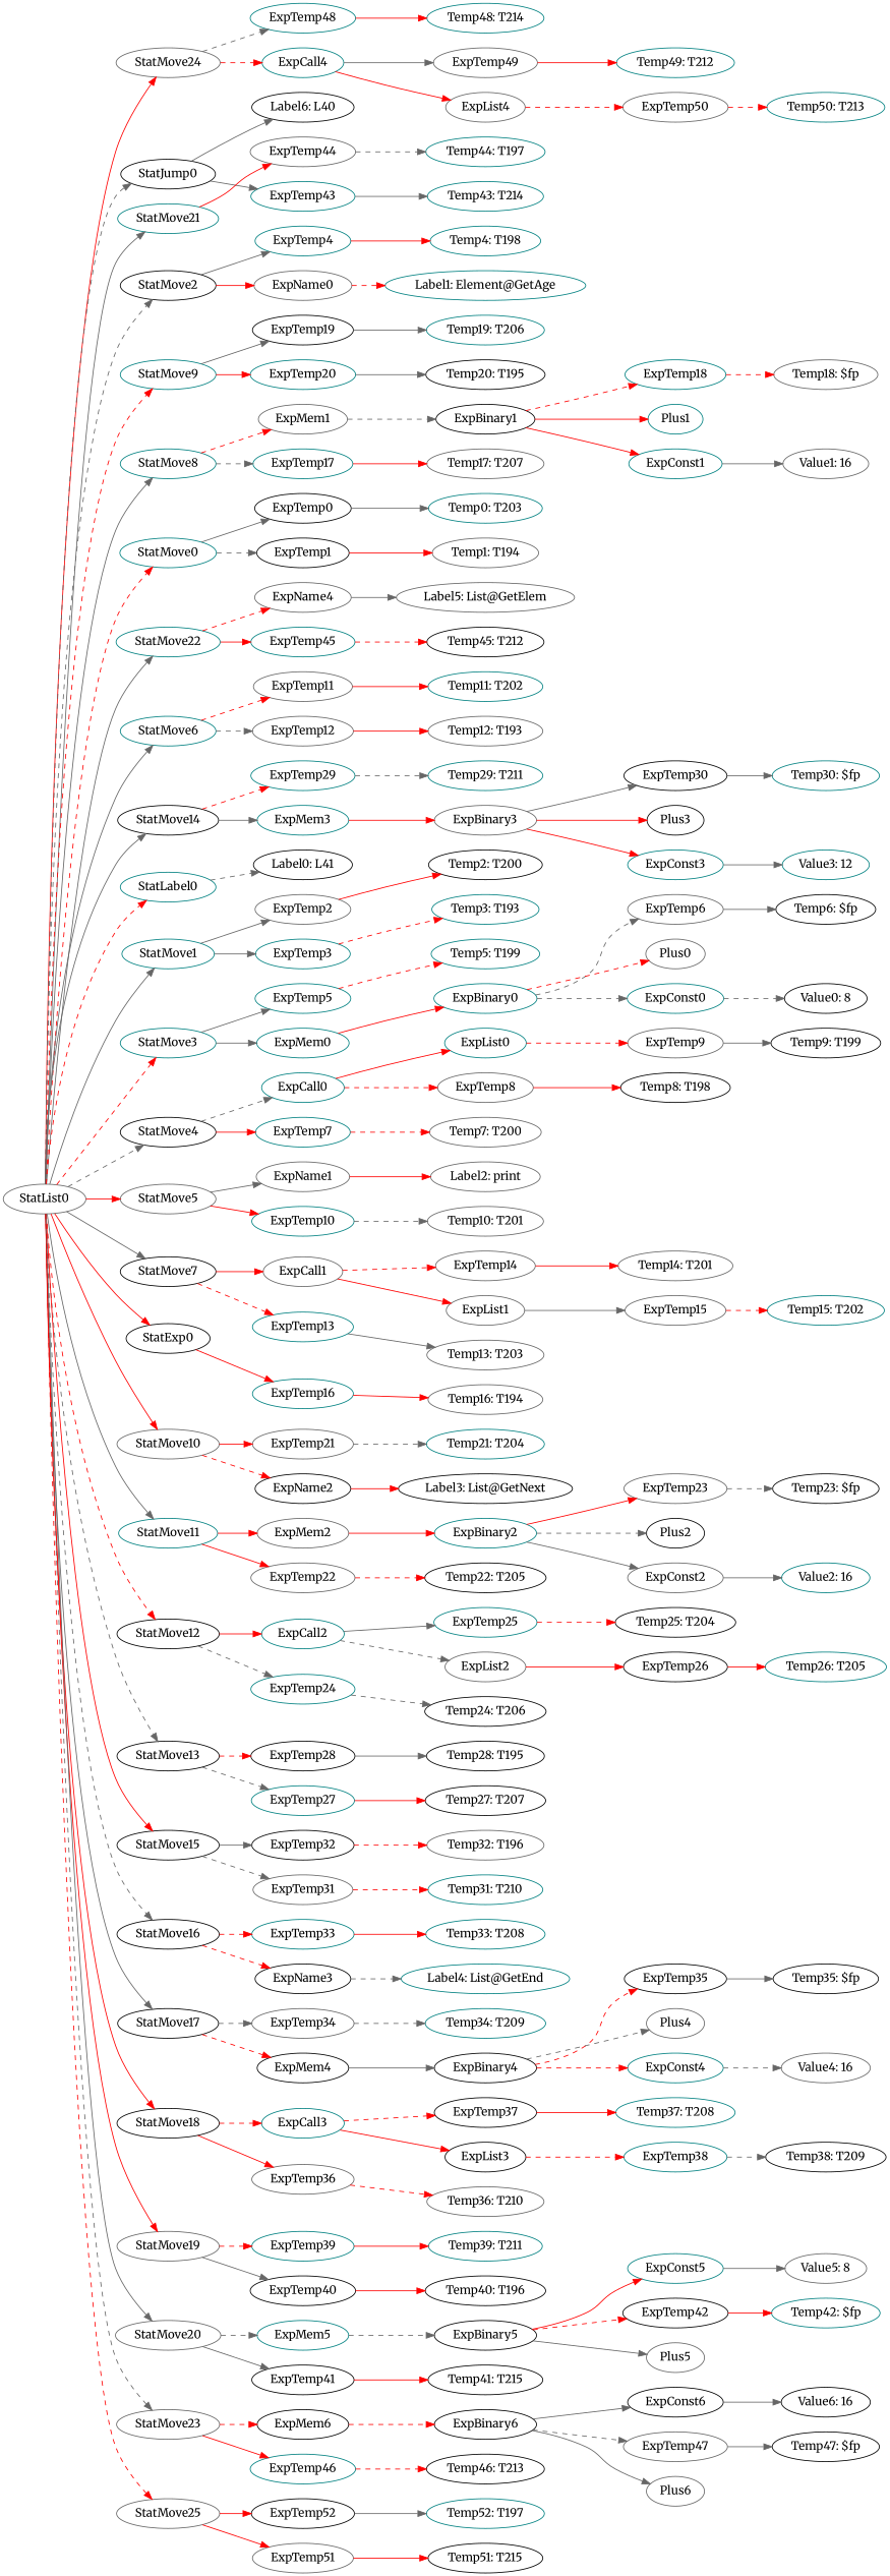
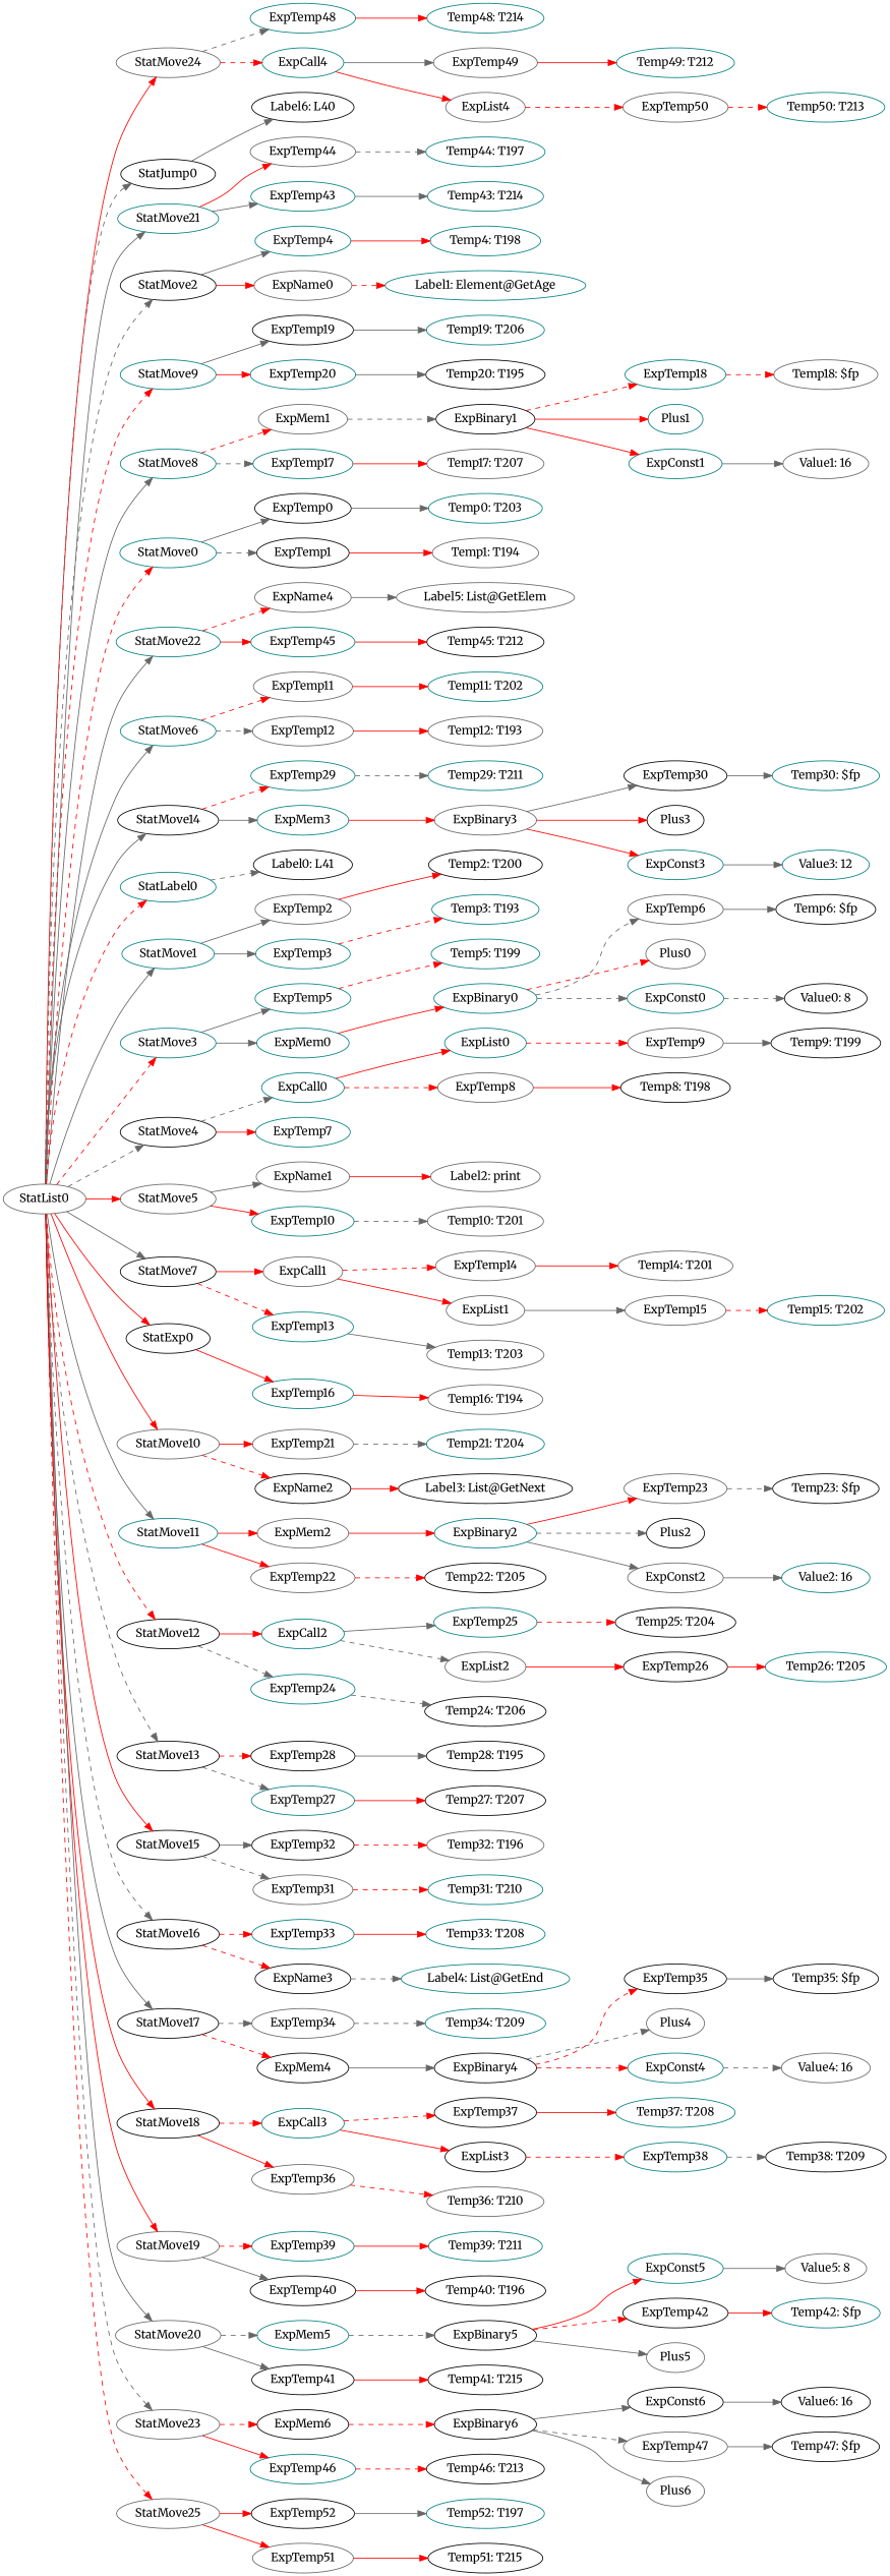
  digraph {
    fontname=Merriweather
    ordering=out
    rankdir=LR
    node [color=teal fontname=Merriweather]
    edge [color=red fontname=Merriweather style=solid]
    ExpTemp52 [color=black]
    "Temp52: T197"
    ExpTemp50 [color=gray40]
    "Temp50: T213"
    ExpMem6 [color=black]
    ExpBinary6 [color=black]
    ExpConst6 [color=black]
    ExpTemp47 [color=gray40]
    Plus6 [color=gray40]
    "Value6: 16" [color=black]
    "Temp47: $fp" [color=black]
    StatMove24 [color=gray40]
    ExpTemp48
    ExpCall4
    "Temp48: T214"
    ExpTemp49 [color=gray40]
    ExpList4 [color=gray40]
    "Temp49: T212"
    "Temp46: T213" [color=black]
    ExpTemp46
    ExpName4 [color=gray40]
    "Label5: List@GetElem" [color=gray40]
    StatJump0 [color=black]
    "Label6: L40" [color=black]
    ExpTemp44 [color=gray40]
    "Temp44: T197"
    StatMove21
    ExpTemp43
    "Temp43: T214"
    ExpBinary5 [color=black]
    ExpMem5
    ExpConst5
    ExpTemp42 [color=black]
    Plus5 [color=gray40]
    "Value5: 8" [color=gray40]
    "Temp42: $fp"
    StatMove2 [color=black]
    ExpTemp4
    ExpName0 [color=gray40]
    "Temp4: T198"
    "Label1: Element@GetAge"
    ExpTemp19 [color=black]
    StatMove9
    ExpTemp20
    "Temp19: T206"
    "Temp20: T195" [color=black]
    ExpMem1 [color=gray40]
    ExpBinary1 [color=black]
    ExpTemp18
    Plus1
    ExpConst1
    "Temp18: $fp" [color=gray40]
    "Value1: 16" [color=gray40]
    ExpTemp34 [color=gray40]
    "Temp34: T209"
    ExpTemp37 [color=black]
    ExpCall3
    ExpList3 [color=black]
    "Temp37: T208"
    ExpTemp38
    "Temp38: T209" [color=black]
    StatMove8
    ExpTemp17
    "Temp17: T207" [color=gray40]
    ExpTemp0 [color=black]
    StatMove0
    ExpTemp1 [color=black]
    "Temp0: T203"
    "Temp1: T194" [color=gray40]
    ExpTemp32 [color=black]
    "Temp32: T196" [color=gray40]
    ExpTemp11 [color=gray40]
    "Temp11: T202"
    ExpCall1 [color=gray40]
    ExpTemp14 [color=gray40]
    ExpList1 [color=gray40]
    "Temp14: T201" [color=gray40]
    ExpTemp15 [color=gray40]
    "Temp15: T202"
    "Temp16: T194" [color=gray40]
    ExpTemp16
    "Temp13: T203" [color=gray40]
    ExpTemp13
    StatMove22
    ExpTemp45
    "Temp45: T212" [color=black]
    StatMove6
    ExpTemp12 [color=gray40]
    "Temp12: T193" [color=gray40]
    ExpTemp6 [color=gray40]
    "Temp6: $fp" [color=black]
    ExpName1 [color=gray40]
    "Label2: print" [color=gray40]
    ExpTemp9 [color=gray40]
    ExpList0
    "Temp9: T199" [color=black]
    ExpTemp21 [color=gray40]
    "Temp21: T204"
    ExpCall0
    ExpTemp8 [color=gray40]
    "Temp8: T198" [color=black]
    StatMove14 [color=black]
    ExpTemp29
    ExpMem3
    "Temp29: T211"
    ExpBinary3 [color=gray40]
    ExpTemp30 [color=black]
    Plus3 [color=black]
    ExpConst3
    "Temp10: T201" [color=gray40]
    ExpTemp10
    ExpTemp51 [color=gray40]
    "Temp51: T215" [color=black]
    ExpTemp2 [color=gray40]
    "Temp2: T200" [color=black]
    ExpTemp3
    "Temp3: T193"
    "Label0: L41" [color=black]
    StatLabel0
    ExpTemp23 [color=gray40]
    ExpBinary2
    Plus2 [color=black]
    ExpConst2 [color=gray40]
    "Temp23: $fp" [color=black]
    "Value2: 16"
    StatList0 [color=gray40]
    StatMove1
    StatMove3
    StatMove4 [color=black]
    StatMove5 [color=gray40]
    StatMove7 [color=black]
    StatExp0 [color=black]
    StatMove10 [color=gray40]
    StatMove11
    StatMove12 [color=black]
    StatMove13 [color=black]
    StatMove15 [color=black]
    StatMove16 [color=black]
    StatMove17 [color=black]
    StatMove18 [color=black]
    StatMove19 [color=gray40]
    StatMove20 [color=gray40]
    StatMove23 [color=gray40]
    StatMove25 [color=gray40]
    ExpTemp5
    ExpMem0
    ExpTemp7
    ExpName2 [color=black]
    ExpMem2 [color=gray40]
    ExpTemp22 [color=gray40]
    ExpCall2
    ExpTemp24
    ExpTemp28 [color=black]
    ExpTemp27
    ExpTemp31 [color=gray40]
    ExpTemp33
    ExpName3 [color=black]
    ExpMem4 [color=black]
    ExpTemp36 [color=gray40]
    ExpTemp39
    ExpTemp40 [color=black]
    ExpTemp41 [color=black]
    "Temp5: T199"
    ExpBinary0
-   "Temp7: T200" [color=gray40]
    "Label3: List@GetNext" [color=black]
    "Temp22: T205" [color=black]
    ExpTemp25
    ExpList2 [color=gray40]
    "Temp24: T206" [color=black]
    "Temp28: T195" [color=black]
    "Temp27: T207" [color=black]
    "Temp31: T210"
    "Temp33: T208"
    "Label4: List@GetEnd"
    ExpBinary4 [color=black]
    "Temp36: T210" [color=gray40]
    "Temp39: T211"
    "Temp40: T196" [color=black]
    "Temp41: T215" [color=black]
    Plus0 [color=gray40]
    ExpConst0
    "Value0: 8" [color=black]
    "Temp25: T204" [color=black]
    ExpTemp26 [color=black]
    "Temp26: T205"
    "Temp30: $fp"
    "Value3: 12"
    ExpTemp35 [color=black]
    Plus4 [color=gray40]
    ExpConst4
    "Temp35: $fp" [color=black]
    "Value4: 16" [color=gray40]
    ExpTemp52 -> "Temp52: T197" [color=gray40]
    ExpTemp50 -> "Temp50: T213" [style=dashed]
    ExpMem6 -> ExpBinary6 [style=dashed]
    ExpBinary6 -> ExpConst6 [color=gray40]
    ExpBinary6 -> ExpTemp47 [color=gray40 style=dashed]
    ExpBinary6 -> Plus6 [color=gray40]
    ExpConst6 -> "Value6: 16" [color=gray40]
    ExpTemp47 -> "Temp47: $fp" [color=gray40]
    StatMove24 -> ExpTemp48 [color=gray40 style=dashed]
    StatMove24 -> ExpCall4 [style=dashed]
    ExpTemp48 -> "Temp48: T214"
    ExpCall4 -> ExpTemp49 [color=gray40]
    ExpCall4 -> ExpList4
    ExpTemp49 -> "Temp49: T212"
    ExpList4 -> ExpTemp50 [style=dashed]
    ExpTemp46 -> "Temp46: T213" [style=dashed]
    ExpName4 -> "Label5: List@GetElem" [color=gray40]
    StatJump0 -> "Label6: L40" [color=gray40]
    ExpTemp44 -> "Temp44: T197" [color=gray40 style=dashed]
    StatMove21 -> ExpTemp44
-   StatJump0 -> ExpTemp43 [color=gray40]
+   StatMove21 -> ExpTemp43 [color=gray40]
    ExpTemp43 -> "Temp43: T214" [color=gray40]
    ExpBinary5 -> ExpConst5
    ExpBinary5 -> ExpTemp42 [style=dashed]
    ExpBinary5 -> Plus5 [color=gray40]
    ExpMem5 -> ExpBinary5 [color=gray40 style=dashed]
    ExpConst5 -> "Value5: 8" [color=gray40]
    ExpTemp42 -> "Temp42: $fp"
    StatMove2 -> ExpTemp4 [color=gray40]
    StatMove2 -> ExpName0
    ExpTemp4 -> "Temp4: T198"
    ExpName0 -> "Label1: Element@GetAge" [style=dashed]
    ExpTemp19 -> "Temp19: T206" [color=gray40]
    StatMove9 -> ExpTemp19 [color=gray40]
    StatMove9 -> ExpTemp20
    ExpTemp20 -> "Temp20: T195" [color=gray40]
    ExpMem1 -> ExpBinary1 [color=gray40 style=dashed]
    ExpBinary1 -> ExpTemp18 [style=dashed]
    ExpBinary1 -> Plus1
    ExpBinary1 -> ExpConst1
    ExpTemp18 -> "Temp18: $fp" [style=dashed]
    ExpConst1 -> "Value1: 16" [color=gray40]
    ExpTemp34 -> "Temp34: T209" [color=gray40 style=dashed]
    ExpTemp37 -> "Temp37: T208"
    ExpCall3 -> ExpTemp37 [style=dashed]
    ExpCall3 -> ExpList3
    ExpList3 -> ExpTemp38 [style=dashed]
    ExpTemp38 -> "Temp38: T209" [color=gray40 style=dashed]
    StatMove8 -> ExpMem1 [style=dashed]
    StatMove8 -> ExpTemp17 [color=gray40 style=dashed]
    ExpTemp17 -> "Temp17: T207"
    ExpTemp0 -> "Temp0: T203" [color=gray40]
    StatMove0 -> ExpTemp0 [color=gray40]
    StatMove0 -> ExpTemp1 [color=gray40 style=dashed]
    ExpTemp1 -> "Temp1: T194"
    ExpTemp32 -> "Temp32: T196" [style=dashed]
    ExpTemp11 -> "Temp11: T202"
    ExpCall1 -> ExpTemp14 [style=dashed]
    ExpCall1 -> ExpList1
    ExpTemp14 -> "Temp14: T201"
    ExpList1 -> ExpTemp15 [color=gray40]
    ExpTemp15 -> "Temp15: T202" [style=dashed]
    ExpTemp16 -> "Temp16: T194"
    ExpTemp13 -> "Temp13: T203" [color=gray40]
    StatMove22 -> ExpName4 [style=dashed]
    StatMove22 -> ExpTemp45
-   ExpTemp45 -> "Temp45: T212" [style=dashed]
+   ExpTemp45 -> "Temp45: T212"
    StatMove6 -> ExpTemp11 [style=dashed]
    StatMove6 -> ExpTemp12 [color=gray40 style=dashed]
    ExpTemp12 -> "Temp12: T193"
    ExpTemp6 -> "Temp6: $fp" [color=gray40]
    ExpName1 -> "Label2: print"
    ExpTemp9 -> "Temp9: T199" [color=gray40]
    ExpList0 -> ExpTemp9 [style=dashed]
    ExpTemp21 -> "Temp21: T204" [color=gray40 style=dashed]
    ExpCall0 -> ExpList0
    ExpCall0 -> ExpTemp8 [style=dashed]
    ExpTemp8 -> "Temp8: T198"
    StatMove14 -> ExpTemp29 [style=dashed]
    StatMove14 -> ExpMem3 [color=gray40]
    ExpTemp29 -> "Temp29: T211" [color=gray40 style=dashed]
    ExpMem3 -> ExpBinary3
    ExpBinary3 -> ExpTemp30 [color=gray40]
    ExpBinary3 -> Plus3
    ExpBinary3 -> ExpConst3
    ExpTemp30 -> "Temp30: $fp" [color=gray40]
    ExpConst3 -> "Value3: 12" [color=gray40]
    ExpTemp10 -> "Temp10: T201" [color=gray40 style=dashed]
    ExpTemp51 -> "Temp51: T215"
    ExpTemp2 -> "Temp2: T200"
    ExpTemp3 -> "Temp3: T193" [style=dashed]
    StatLabel0 -> "Label0: L41" [color=gray40 style=dashed]
    ExpTemp23 -> "Temp23: $fp" [color=gray40 style=dashed]
    ExpBinary2 -> ExpTemp23
    ExpBinary2 -> Plus2 [color=gray40 style=dashed]
    ExpBinary2 -> ExpConst2 [color=gray40]
    ExpConst2 -> "Value2: 16" [color=gray40]
    StatList0 -> StatMove24
    StatList0 -> StatJump0 [color=gray40 style=dashed]
    StatList0 -> StatMove21 [color=gray40]
    StatList0 -> StatMove2 [color=gray40 style=dashed]
    StatList0 -> StatMove9 [style=dashed]
    StatList0 -> StatMove8 [color=gray40]
    StatList0 -> StatMove0 [style=dashed]
    StatList0 -> StatMove22 [color=gray40]
    StatList0 -> StatMove6 [color=gray40]
    StatList0 -> StatMove14 [color=gray40]
    StatList0 -> StatLabel0 [style=dashed]
    StatList0 -> StatMove1 [color=gray40]
    StatList0 -> StatMove3 [style=dashed]
    StatList0 -> StatMove4 [color=gray40 style=dashed]
    StatList0 -> StatMove5
    StatList0 -> StatMove7 [color=gray40]
    StatList0 -> StatExp0
    StatList0 -> StatMove10
    StatList0 -> StatMove11 [color=gray40]
    StatList0 -> StatMove12 [style=dashed]
    StatList0 -> StatMove13 [color=gray40 style=dashed]
    StatList0 -> StatMove15
    StatList0 -> StatMove16 [color=gray40 style=dashed]
    StatList0 -> StatMove17 [color=gray40]
    StatList0 -> StatMove18
    StatList0 -> StatMove19
    StatList0 -> StatMove20 [color=gray40]
    StatList0 -> StatMove23 [color=gray40 style=dashed]
    StatList0 -> StatMove25 [style=dashed]
    StatMove1 -> ExpTemp2 [color=gray40]
    StatMove1 -> ExpTemp3 [color=gray40]
    StatMove3 -> ExpTemp5 [color=gray40]
    StatMove3 -> ExpMem0 [color=gray40]
    StatMove4 -> ExpCall0 [color=gray40 style=dashed]
    StatMove4 -> ExpTemp7
    StatMove5 -> ExpName1 [color=gray40]
    StatMove5 -> ExpTemp10
    StatMove7 -> ExpCall1
    StatMove7 -> ExpTemp13 [style=dashed]
    StatExp0 -> ExpTemp16
    StatMove10 -> ExpTemp21
    StatMove10 -> ExpName2 [style=dashed]
    StatMove11 -> ExpMem2
    StatMove11 -> ExpTemp22
    StatMove12 -> ExpCall2
    StatMove12 -> ExpTemp24 [color=gray40 style=dashed]
    StatMove13 -> ExpTemp28 [style=dashed]
    StatMove13 -> ExpTemp27 [color=gray40 style=dashed]
    StatMove15 -> ExpTemp32 [color=gray40]
    StatMove15 -> ExpTemp31 [color=gray40 style=dashed]
    StatMove16 -> ExpTemp33 [style=dashed]
    StatMove16 -> ExpName3 [style=dashed]
    StatMove17 -> ExpTemp34 [color=gray40 style=dashed]
    StatMove17 -> ExpMem4 [style=dashed]
    StatMove18 -> ExpCall3 [style=dashed]
    StatMove18 -> ExpTemp36
    StatMove19 -> ExpTemp39 [style=dashed]
    StatMove19 -> ExpTemp40 [color=gray40]
    StatMove20 -> ExpMem5 [color=gray40 style=dashed]
    StatMove20 -> ExpTemp41 [color=gray40]
    StatMove23 -> ExpMem6 [style=dashed]
    StatMove23 -> ExpTemp46
    StatMove25 -> ExpTemp52
    StatMove25 -> ExpTemp51
    ExpTemp5 -> "Temp5: T199" [style=dashed]
    ExpMem0 -> ExpBinary0
-   ExpTemp7 -> "Temp7: T200" [style=dashed]
    ExpName2 -> "Label3: List@GetNext"
    ExpMem2 -> ExpBinary2
    ExpTemp22 -> "Temp22: T205" [style=dashed]
    ExpCall2 -> ExpTemp25 [color=gray40]
    ExpCall2 -> ExpList2 [color=gray40 style=dashed]
    ExpTemp24 -> "Temp24: T206" [color=gray40 style=dashed]
    ExpTemp28 -> "Temp28: T195" [color=gray40]
    ExpTemp27 -> "Temp27: T207"
    ExpTemp31 -> "Temp31: T210" [style=dashed]
    ExpTemp33 -> "Temp33: T208"
    ExpName3 -> "Label4: List@GetEnd" [color=gray40 style=dashed]
    ExpMem4 -> ExpBinary4 [color=gray40]
    ExpTemp36 -> "Temp36: T210" [style=dashed]
    ExpTemp39 -> "Temp39: T211"
    ExpTemp40 -> "Temp40: T196"
    ExpTemp41 -> "Temp41: T215"
    ExpBinary0 -> ExpTemp6 [color=gray40 style=dashed]
    ExpBinary0 -> Plus0 [style=dashed]
    ExpBinary0 -> ExpConst0 [color=gray40 style=dashed]
    ExpTemp25 -> "Temp25: T204" [style=dashed]
    ExpList2 -> ExpTemp26
    ExpBinary4 -> ExpTemp35 [style=dashed]
    ExpBinary4 -> Plus4 [color=gray40 style=dashed]
    ExpBinary4 -> ExpConst4 [style=dashed]
    ExpConst0 -> "Value0: 8" [color=gray40 style=dashed]
    ExpTemp26 -> "Temp26: T205"
    ExpTemp35 -> "Temp35: $fp" [color=gray40]
    ExpConst4 -> "Value4: 16" [color=gray40 style=dashed]
  }
